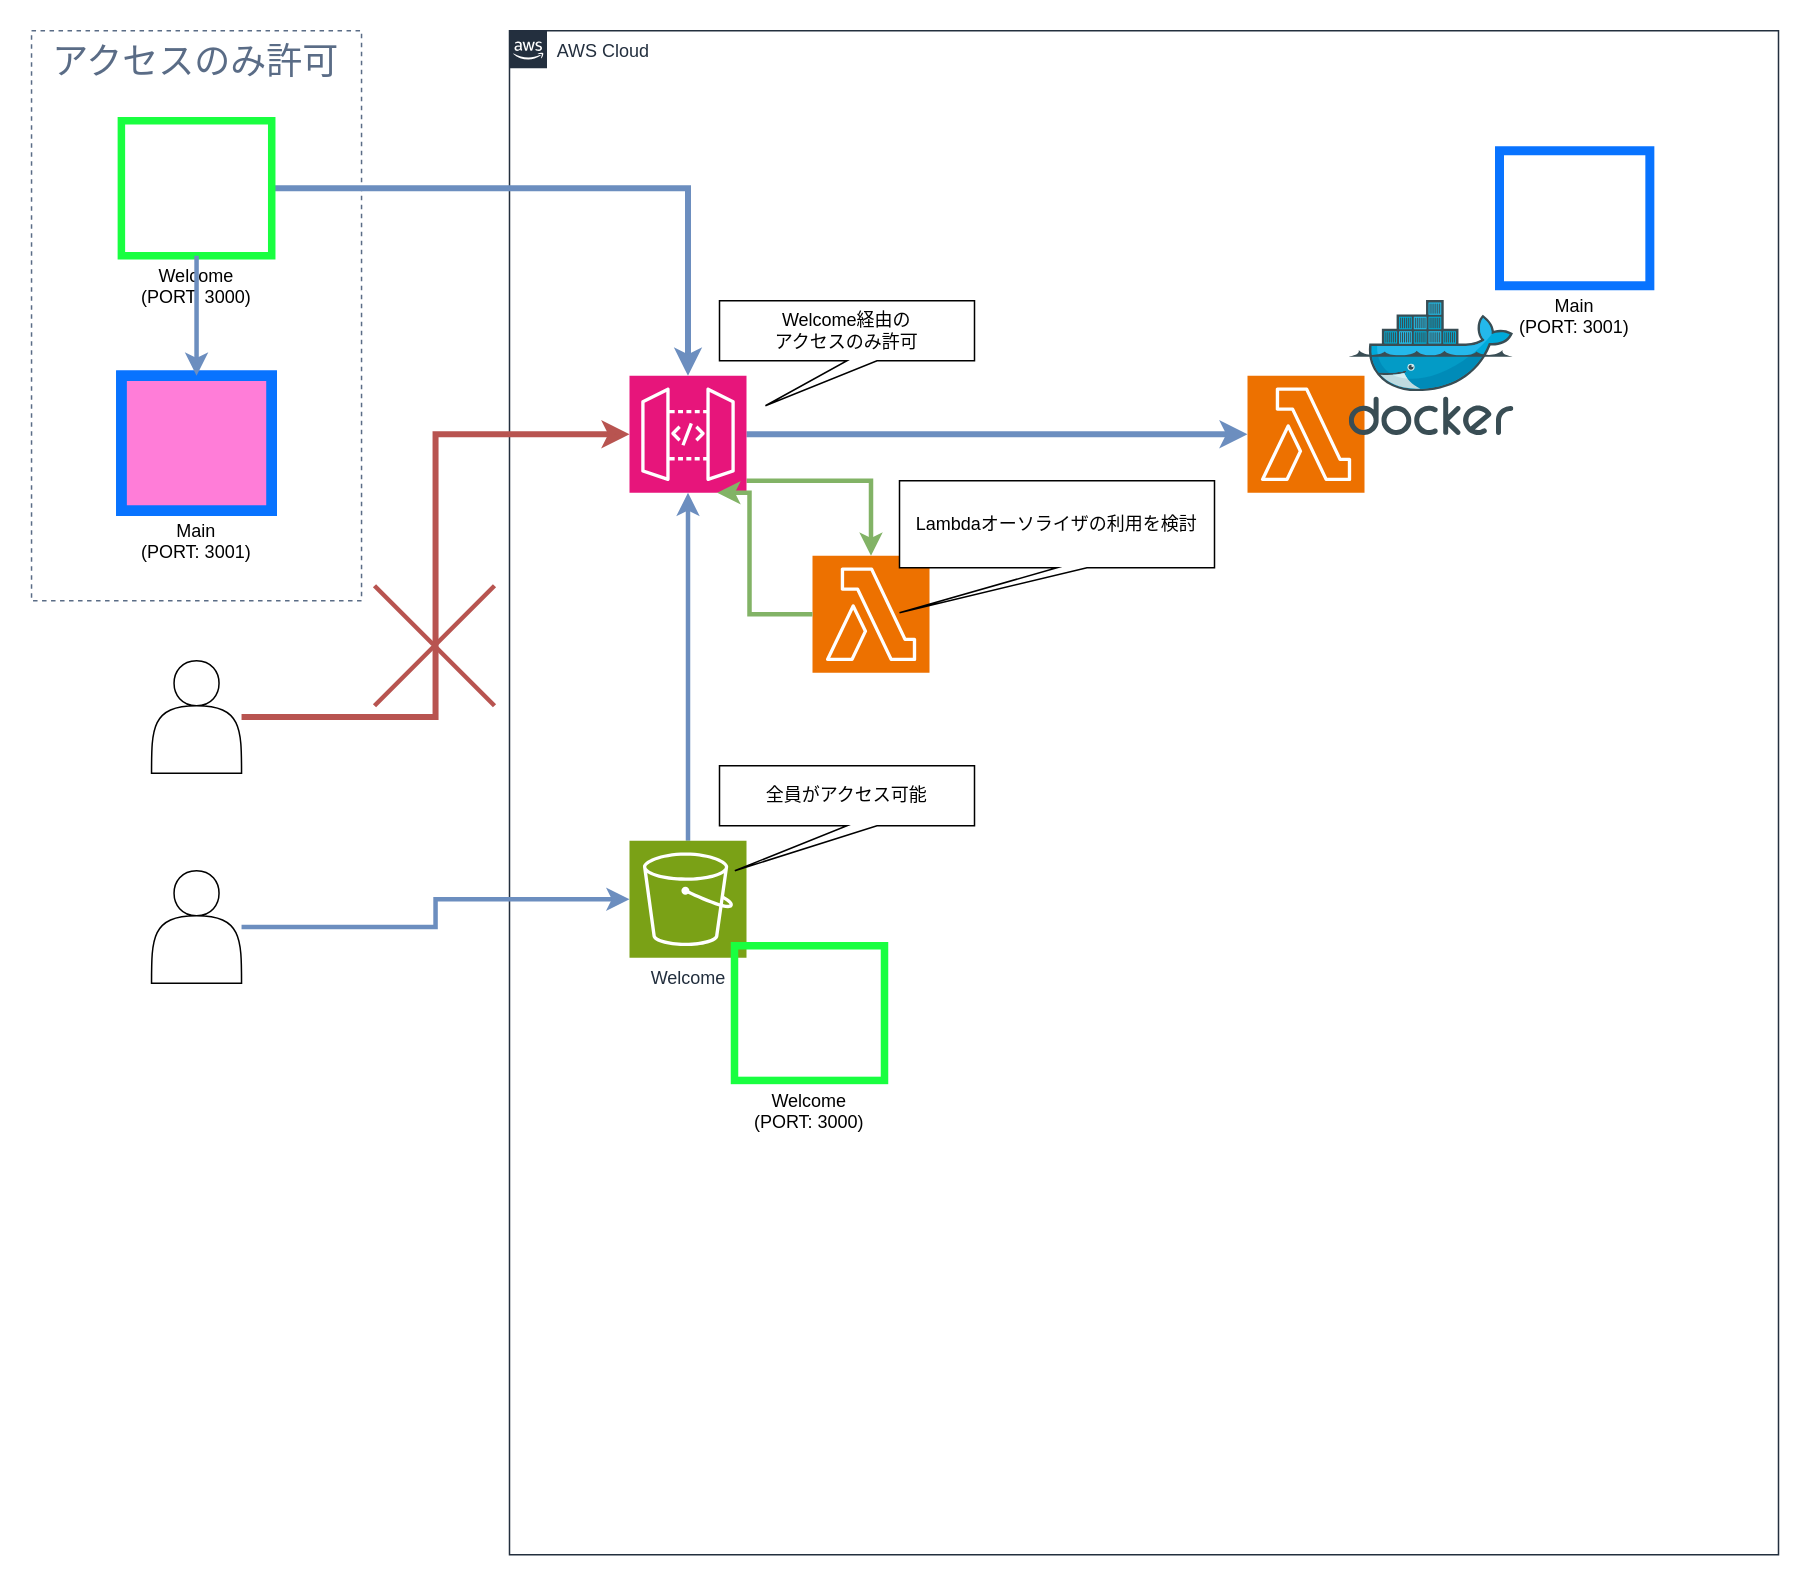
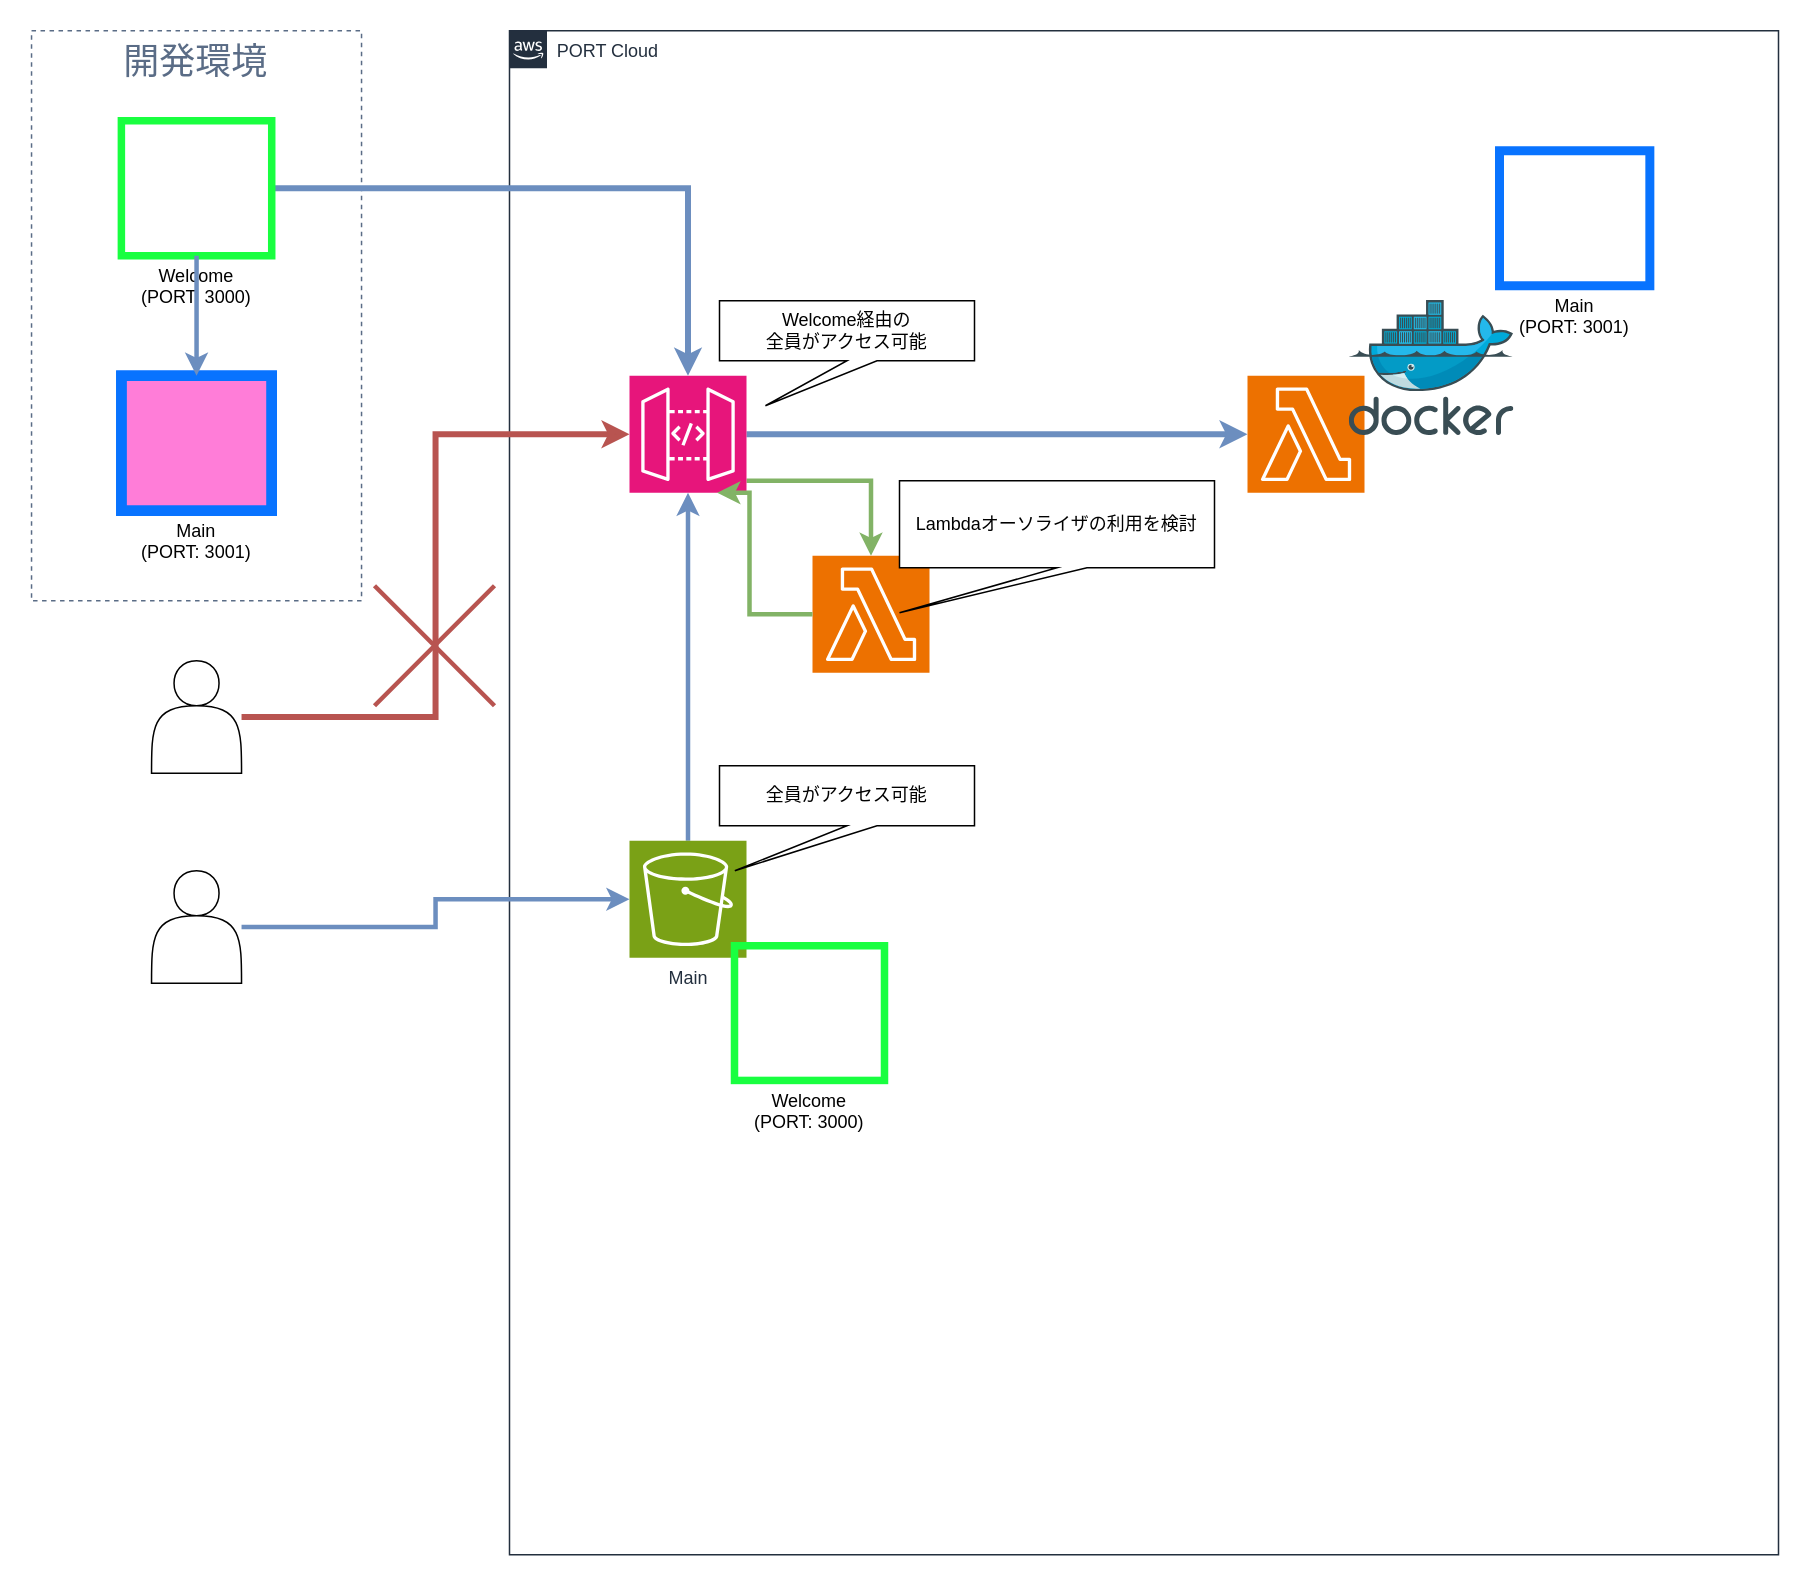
  <mxCell id="0" />
  <mxCell id="1" parent="0" />
- <mxCell id="2" value="&lt;span style=&quot;font-size: 24px;&quot;&gt;アクセスのみ許可&lt;/span&gt;" style="fillColor=none;strokeColor=#5A6C86;dashed=1;verticalAlign=top;fontStyle=0;fontColor=#5A6C86;whiteSpace=wrap;html=1;" vertex="1" parent="1"><mxGeometry x="20.36" y="20" width="220" height="380" as="geometry" /></mxCell>
- <mxCell id="3" value="AWS Cloud" style="points=[[0,0],[0.25,0],[0.5,0],[0.75,0],[1,0],[1,0.25],[1,0.5],[1,0.75],[1,1],[0.75,1],[0.5,1],[0.25,1],[0,1],[0,0.75],[0,0.5],[0,0.25]];outlineConnect=0;gradientColor=none;html=1;whiteSpace=wrap;fontSize=12;fontStyle=0;container=1;pointerEvents=0;collapsible=0;recursiveResize=0;shape=mxgraph.aws4.group;grIcon=mxgraph.aws4.group_aws_cloud_alt;strokeColor=#232F3E;fillColor=none;verticalAlign=top;align=left;spacingLeft=30;fontColor=#232F3E;dashed=0;" vertex="1" parent="1"><mxGeometry x="339" y="20" width="846" height="1016" as="geometry" /></mxCell>
+ <mxCell id="2" value="&lt;span style=&quot;font-size: 24px;&quot;&gt;開発環境&lt;/span&gt;" style="fillColor=none;strokeColor=#5A6C86;dashed=1;verticalAlign=top;fontStyle=0;fontColor=#5A6C86;whiteSpace=wrap;html=1;" vertex="1" parent="1"><mxGeometry x="20.36" y="20" width="220" height="380" as="geometry" /></mxCell>
+ <mxCell id="3" value="PORT Cloud" style="points=[[0,0],[0.25,0],[0.5,0],[0.75,0],[1,0],[1,0.25],[1,0.5],[1,0.75],[1,1],[0.75,1],[0.5,1],[0.25,1],[0,1],[0,0.75],[0,0.5],[0,0.25]];outlineConnect=0;gradientColor=none;html=1;whiteSpace=wrap;fontSize=12;fontStyle=0;container=1;pointerEvents=0;collapsible=0;recursiveResize=0;shape=mxgraph.aws4.group;grIcon=mxgraph.aws4.group_aws_cloud_alt;strokeColor=#232F3E;fillColor=none;verticalAlign=top;align=left;spacingLeft=30;fontColor=#232F3E;dashed=0;" vertex="1" parent="1"><mxGeometry x="339" y="20" width="846" height="1016" as="geometry" /></mxCell>
  <mxCell id="4" style="edgeStyle=orthogonalEdgeStyle;rounded=0;orthogonalLoop=1;jettySize=auto;html=1;fillColor=#dae8fc;strokeColor=#6c8ebf;strokeWidth=4;" edge="1" parent="3" source="6" target="7"><mxGeometry relative="1" as="geometry" /></mxCell>
  <mxCell id="5" style="edgeStyle=orthogonalEdgeStyle;rounded=0;orthogonalLoop=1;jettySize=auto;html=1;fillColor=#d5e8d4;strokeColor=#82b366;strokeWidth=3;" edge="1" parent="3" source="6" target="14"><mxGeometry relative="1" as="geometry"><Array as="points"><mxPoint x="241" y="300" /></Array></mxGeometry></mxCell>
  <mxCell id="6" value="" style="sketch=0;points=[[0,0,0],[0.25,0,0],[0.5,0,0],[0.75,0,0],[1,0,0],[0,1,0],[0.25,1,0],[0.5,1,0],[0.75,1,0],[1,1,0],[0,0.25,0],[0,0.5,0],[0,0.75,0],[1,0.25,0],[1,0.5,0],[1,0.75,0]];outlineConnect=0;fontColor=#232F3E;fillColor=#E7157B;strokeColor=#ffffff;dashed=0;verticalLabelPosition=bottom;verticalAlign=top;align=center;html=1;fontSize=12;fontStyle=0;aspect=fixed;shape=mxgraph.aws4.resourceIcon;resIcon=mxgraph.aws4.api_gateway;" vertex="1" parent="3"><mxGeometry x="80" y="230" width="78" height="78" as="geometry" /></mxCell>
  <mxCell id="7" value="" style="sketch=0;points=[[0,0,0],[0.25,0,0],[0.5,0,0],[0.75,0,0],[1,0,0],[0,1,0],[0.25,1,0],[0.5,1,0],[0.75,1,0],[1,1,0],[0,0.25,0],[0,0.5,0],[0,0.75,0],[1,0.25,0],[1,0.5,0],[1,0.75,0]];outlineConnect=0;fontColor=#232F3E;fillColor=#ED7100;strokeColor=#ffffff;dashed=0;verticalLabelPosition=bottom;verticalAlign=top;align=center;html=1;fontSize=12;fontStyle=0;aspect=fixed;shape=mxgraph.aws4.resourceIcon;resIcon=mxgraph.aws4.lambda;" vertex="1" parent="3"><mxGeometry x="492" y="230" width="78" height="78" as="geometry" /></mxCell>
  <mxCell id="8" value="Main&#10;(PORT: 3001)" style="shape=image;verticalLabelPosition=bottom;labelBackgroundColor=default;verticalAlign=top;aspect=fixed;imageAspect=0;image=https://images.ctfassets.net/23aumh6u8s0i/6pjUKboBuFLvCKkE3esaFA/5f2101d6d2add5c615db5e98a553fc44/nextjs.jpeg;imageBorder=#0873FF;strokeWidth=6;" vertex="1" parent="3"><mxGeometry x="660" y="80" width="100.23" height="90" as="geometry" /></mxCell>
  <mxCell id="9" value="" style="image;sketch=0;aspect=fixed;html=1;points=[];align=center;fontSize=12;image=img/lib/mscae/Docker.svg;" vertex="1" parent="3"><mxGeometry x="560" y="180" width="109.76" height="90" as="geometry" /></mxCell>
  <mxCell id="10" style="edgeStyle=orthogonalEdgeStyle;rounded=0;orthogonalLoop=1;jettySize=auto;html=1;fillColor=#dae8fc;strokeColor=#6c8ebf;strokeWidth=3;" edge="1" parent="3" source="11" target="6"><mxGeometry relative="1" as="geometry" /></mxCell>
- <mxCell id="11" value="Welcome" style="sketch=0;points=[[0,0,0],[0.25,0,0],[0.5,0,0],[0.75,0,0],[1,0,0],[0,1,0],[0.25,1,0],[0.5,1,0],[0.75,1,0],[1,1,0],[0,0.25,0],[0,0.5,0],[0,0.75,0],[1,0.25,0],[1,0.5,0],[1,0.75,0]];outlineConnect=0;fontColor=#232F3E;fillColor=#7AA116;strokeColor=#ffffff;dashed=0;verticalLabelPosition=bottom;verticalAlign=top;align=center;html=1;fontSize=12;fontStyle=0;aspect=fixed;shape=mxgraph.aws4.resourceIcon;resIcon=mxgraph.aws4.s3;" vertex="1" parent="3"><mxGeometry x="80" y="540" width="78" height="78" as="geometry" /></mxCell>
+ <mxCell id="11" value="Main" style="sketch=0;points=[[0,0,0],[0.25,0,0],[0.5,0,0],[0.75,0,0],[1,0,0],[0,1,0],[0.25,1,0],[0.5,1,0],[0.75,1,0],[1,1,0],[0,0.25,0],[0,0.5,0],[0,0.75,0],[1,0.25,0],[1,0.5,0],[1,0.75,0]];outlineConnect=0;fontColor=#232F3E;fillColor=#7AA116;strokeColor=#ffffff;dashed=0;verticalLabelPosition=bottom;verticalAlign=top;align=center;html=1;fontSize=12;fontStyle=0;aspect=fixed;shape=mxgraph.aws4.resourceIcon;resIcon=mxgraph.aws4.s3;" vertex="1" parent="3"><mxGeometry x="80" y="540" width="78" height="78" as="geometry" /></mxCell>
  <mxCell id="12" value="全員がアクセス可能" style="shape=callout;whiteSpace=wrap;html=1;perimeter=calloutPerimeter;position2=0.06;" vertex="1" parent="3"><mxGeometry x="140" y="490" width="170" height="70" as="geometry" /></mxCell>
- <mxCell id="13" value="Welcome経由の&lt;div&gt;アクセスのみ許可&lt;/div&gt;" style="shape=callout;whiteSpace=wrap;html=1;perimeter=calloutPerimeter;position2=0.18;" vertex="1" parent="3"><mxGeometry x="140" y="180" width="170" height="70" as="geometry" /></mxCell>
+ <mxCell id="13" value="Welcome経由の&lt;div&gt;全員がアクセス可能&lt;/div&gt;" style="shape=callout;whiteSpace=wrap;html=1;perimeter=calloutPerimeter;position2=0.18;" vertex="1" parent="3"><mxGeometry x="140" y="180" width="170" height="70" as="geometry" /></mxCell>
  <mxCell id="14" value="" style="sketch=0;points=[[0,0,0],[0.25,0,0],[0.5,0,0],[0.75,0,0],[1,0,0],[0,1,0],[0.25,1,0],[0.5,1,0],[0.75,1,0],[1,1,0],[0,0.25,0],[0,0.5,0],[0,0.75,0],[1,0.25,0],[1,0.5,0],[1,0.75,0]];outlineConnect=0;fontColor=#232F3E;fillColor=#ED7100;strokeColor=#ffffff;dashed=0;verticalLabelPosition=bottom;verticalAlign=top;align=center;html=1;fontSize=12;fontStyle=0;aspect=fixed;shape=mxgraph.aws4.resourceIcon;resIcon=mxgraph.aws4.lambda;" vertex="1" parent="3"><mxGeometry x="202" y="350" width="78" height="78" as="geometry" /></mxCell>
  <mxCell id="15" value="Lambdaオーソライザの利用を検討" style="shape=callout;whiteSpace=wrap;html=1;perimeter=calloutPerimeter;position2=0;" vertex="1" parent="3"><mxGeometry x="260" y="300" width="210" height="88" as="geometry" /></mxCell>
  <mxCell id="16" style="edgeStyle=orthogonalEdgeStyle;rounded=0;orthogonalLoop=1;jettySize=auto;html=1;exitX=0;exitY=0.5;exitDx=0;exitDy=0;exitPerimeter=0;entryX=0.75;entryY=1;entryDx=0;entryDy=0;entryPerimeter=0;fillColor=#d5e8d4;strokeColor=#82b366;strokeWidth=3;" edge="1" parent="3" source="14" target="6"><mxGeometry relative="1" as="geometry"><Array as="points"><mxPoint x="160" y="389" /><mxPoint x="160" y="308" /></Array></mxGeometry></mxCell>
  <mxCell id="17" value="Welcome&#10;(PORT: 3000)" style="shape=image;verticalLabelPosition=bottom;labelBackgroundColor=default;verticalAlign=top;aspect=fixed;imageAspect=0;image=https://images.ctfassets.net/23aumh6u8s0i/6pjUKboBuFLvCKkE3esaFA/5f2101d6d2add5c615db5e98a553fc44/nextjs.jpeg;strokeWidth=5;imageBorder=#19FF40;" vertex="1" parent="3"><mxGeometry x="150" y="610" width="100" height="89.79" as="geometry" /></mxCell>
  <mxCell id="18" value="" style="shape=image;verticalLabelPosition=bottom;labelBackgroundColor=default;verticalAlign=top;aspect=fixed;imageAspect=0;image=https://next-auth.js.org/img/logo/logo-sm.png;" vertex="1" parent="3"><mxGeometry x="470" y="180" width="54.35" height="60" as="geometry" /></mxCell>
  <mxCell id="19" value="" style="shape=image;verticalLabelPosition=bottom;labelBackgroundColor=default;verticalAlign=top;aspect=fixed;imageAspect=0;image=https://next-auth.js.org/img/logo/logo-sm.png;" vertex="1" parent="3"><mxGeometry x="240" y="580" width="54.35" height="60" as="geometry" /></mxCell>
  <mxCell id="20" style="edgeStyle=orthogonalEdgeStyle;rounded=0;orthogonalLoop=1;jettySize=auto;html=1;exitX=1;exitY=0.5;exitDx=0;exitDy=0;fillColor=#dae8fc;strokeColor=#6c8ebf;strokeWidth=4;" edge="1" parent="1" source="21" target="6"><mxGeometry relative="1" as="geometry" /></mxCell>
  <mxCell id="21" value="Welcome&#10;(PORT: 3000)" style="shape=image;verticalLabelPosition=bottom;labelBackgroundColor=default;verticalAlign=top;aspect=fixed;imageAspect=0;image=https://images.ctfassets.net/23aumh6u8s0i/6pjUKboBuFLvCKkE3esaFA/5f2101d6d2add5c615db5e98a553fc44/nextjs.jpeg;strokeWidth=5;imageBorder=#19FF40;" vertex="1" parent="1"><mxGeometry x="80.25" y="80" width="100.23" height="90" as="geometry" /></mxCell>
  <mxCell id="22" value="Main&#10;(PORT: 3001)" style="shape=image;verticalLabelPosition=bottom;labelBackgroundColor=default;verticalAlign=top;aspect=fixed;imageAspect=0;image=https://images.ctfassets.net/23aumh6u8s0i/6pjUKboBuFLvCKkE3esaFA/5f2101d6d2add5c615db5e98a553fc44/nextjs.jpeg;imageBackground=#FF7DD8;strokeWidth=7;imageBorder=#0873FF;" vertex="1" parent="1"><mxGeometry x="80.25" y="250" width="100.23" height="90" as="geometry" /></mxCell>
  <mxCell id="23" value="" style="endArrow=classic;html=1;rounded=0;fillColor=#dae8fc;strokeColor=#6c8ebf;strokeWidth=3;" edge="1" parent="1" source="21" target="22"><mxGeometry width="50" height="50" relative="1" as="geometry"><mxPoint x="569" y="340" as="sourcePoint" /><mxPoint x="619" y="290" as="targetPoint" /></mxGeometry></mxCell>
  <mxCell id="24" value="" style="shape=actor;whiteSpace=wrap;html=1;" vertex="1" parent="1"><mxGeometry x="100.36" y="440" width="60" height="75" as="geometry" /></mxCell>
  <mxCell id="25" style="edgeStyle=orthogonalEdgeStyle;rounded=0;orthogonalLoop=1;jettySize=auto;html=1;entryX=0;entryY=0.5;entryDx=0;entryDy=0;entryPerimeter=0;fillColor=#f8cecc;strokeColor=#b85450;strokeWidth=4;" edge="1" parent="1" source="24" target="6"><mxGeometry relative="1" as="geometry" /></mxCell>
  <mxCell id="26" value="" style="shape=mxgraph.sysml.x;fillColor=#f8cecc;strokeColor=#b85450;strokeWidth=3;" vertex="1" parent="1"><mxGeometry x="249" y="390" width="80" height="80" as="geometry" /></mxCell>
  <mxCell id="27" style="edgeStyle=orthogonalEdgeStyle;rounded=0;orthogonalLoop=1;jettySize=auto;html=1;fillColor=#dae8fc;strokeColor=#6c8ebf;strokeWidth=3;" edge="1" parent="1" source="28" target="11"><mxGeometry relative="1" as="geometry" /></mxCell>
  <mxCell id="28" value="" style="shape=actor;whiteSpace=wrap;html=1;" vertex="1" parent="1"><mxGeometry x="100.36" y="580" width="60" height="75" as="geometry" /></mxCell>
  <mxCell id="29" value="" style="shape=image;verticalLabelPosition=bottom;labelBackgroundColor=default;verticalAlign=top;aspect=fixed;imageAspect=0;image=https://next-auth.js.org/img/logo/logo-sm.png;" vertex="1" parent="1"><mxGeometry x="29" y="60" width="54.35" height="60" as="geometry" /></mxCell>
  <mxCell id="30" value="" style="shape=image;verticalLabelPosition=bottom;labelBackgroundColor=default;verticalAlign=top;aspect=fixed;imageAspect=0;image=https://next-auth.js.org/img/logo/logo-sm.png;" vertex="1" parent="1"><mxGeometry x="29" y="220" width="54.35" height="60" as="geometry" /></mxCell>
